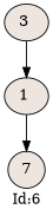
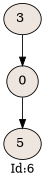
  digraph {
    label="Id:6"
    rankdir=TB
    node [fillcolor=seashell2 fontsize=15 shape=oval style=filled]
    n1 [label="3 " width=0.5]
-   n2 [label="1 " width=0.5]
-   n3 [label=7 width=0.5]
+   n2 [label=0 width=0.5]
+   n3 [label="5 " width=0.5]
    n1 -> n2
    n2 -> n3
  }
